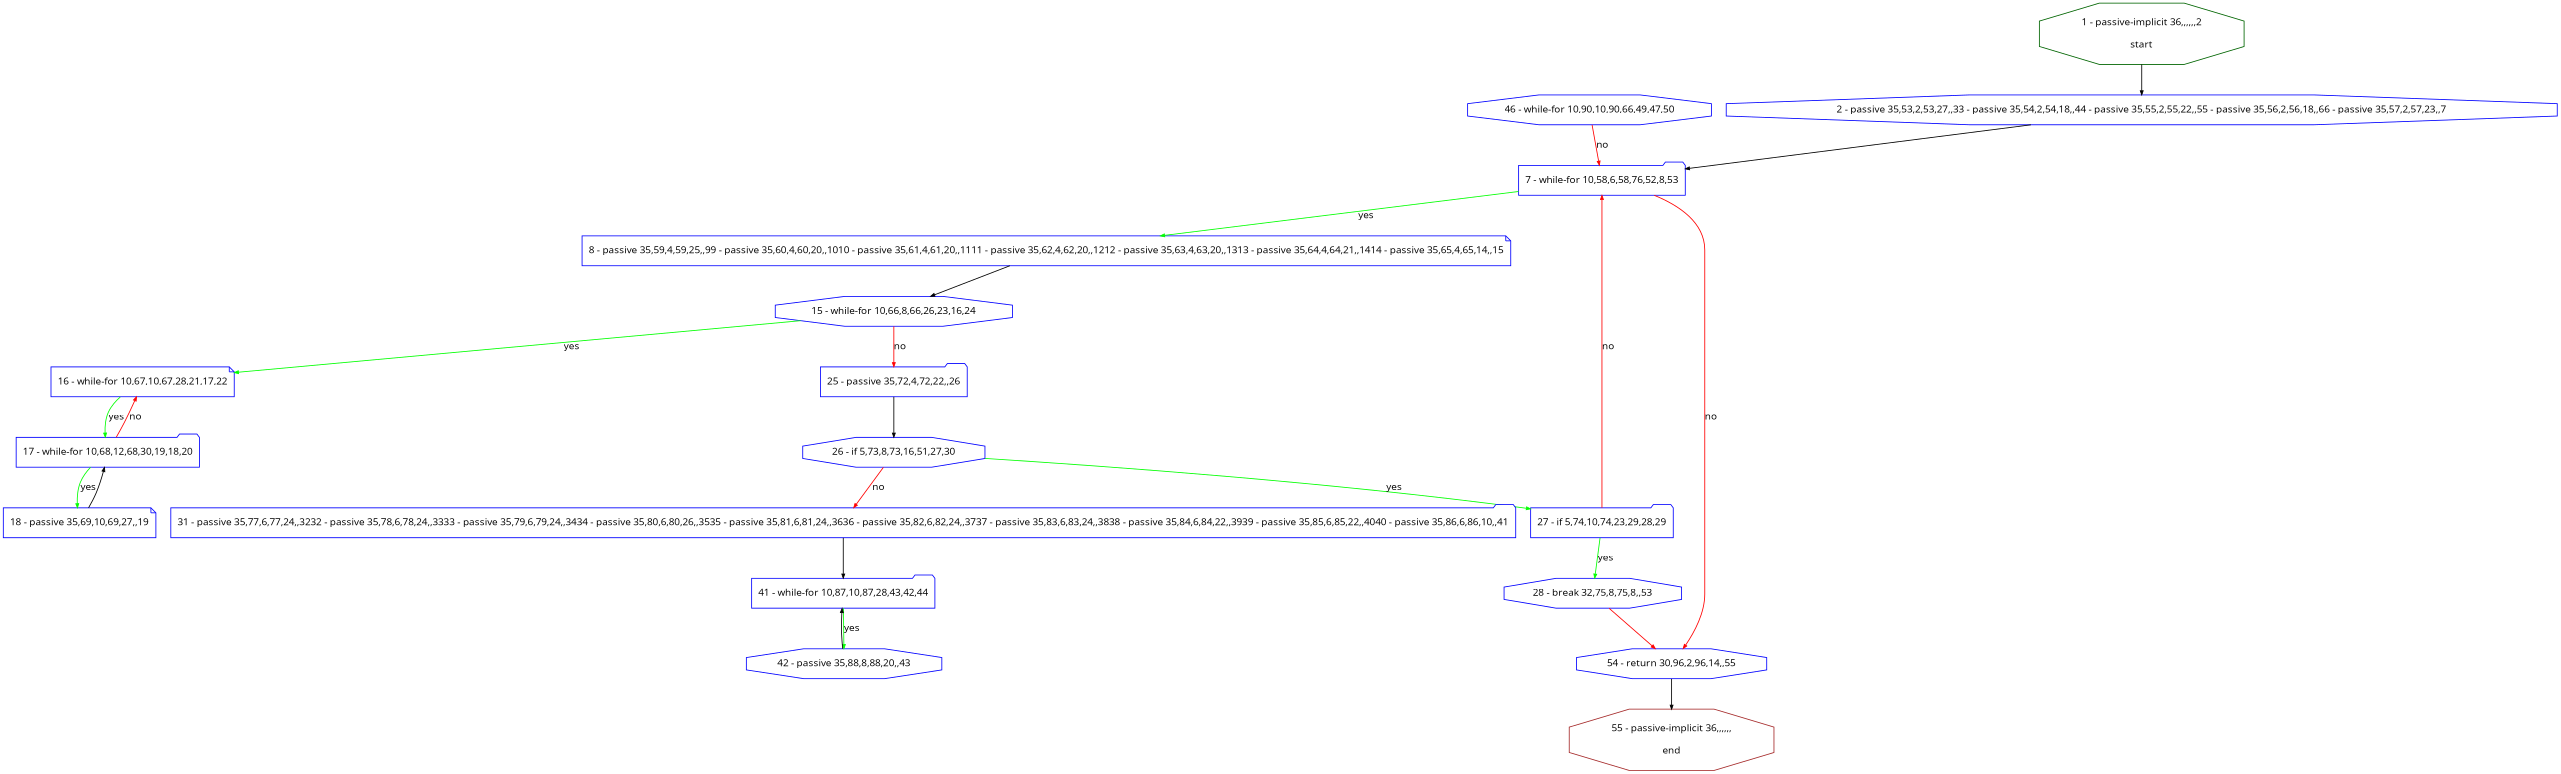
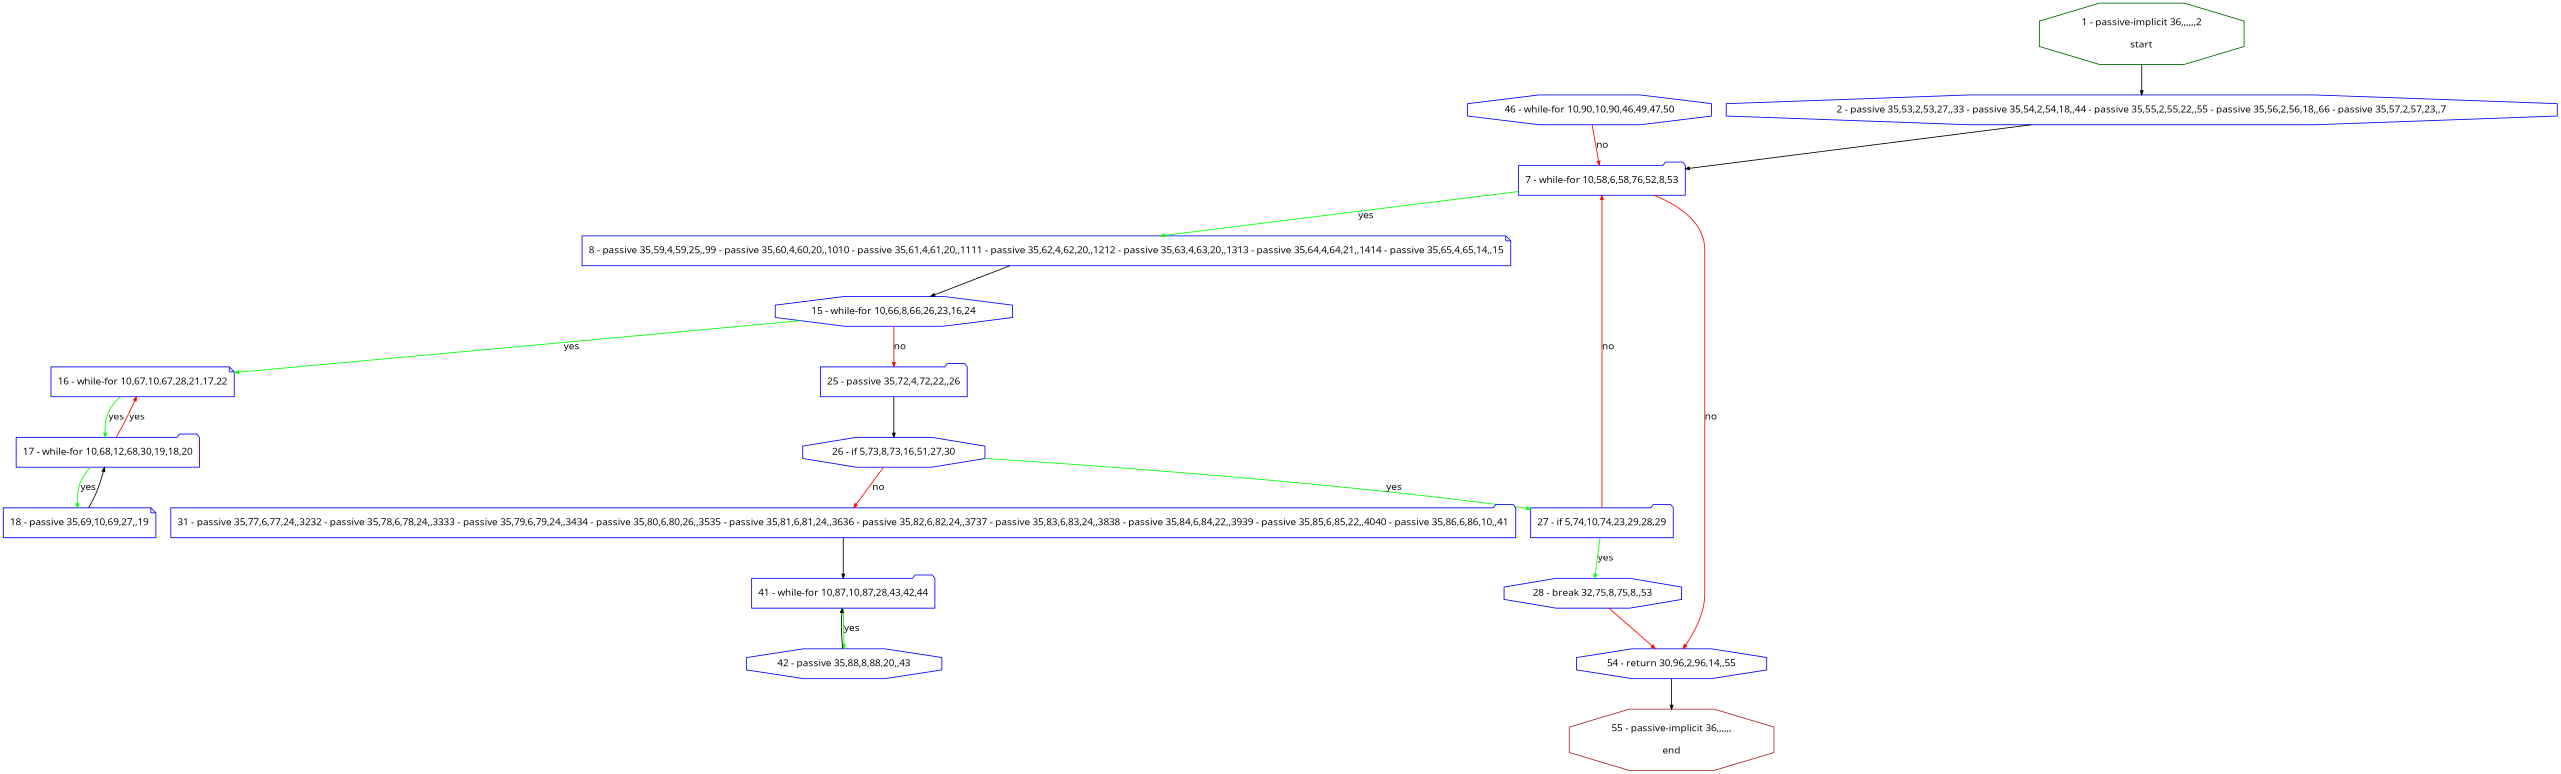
  digraph {
    bgcolor=white
    compound=true
    fillcolor="#FFFFCC"
    fontname="Open Sans"
    fontsize=12
    pack=true
    packmode=clust
    style="rounded,filled"
    node [color="#0000ff" compound=true fillcolor="#ffffff" fixedsize=false fontname="Open Sans" fontsize=12 node_initialized=no shape=octagon style=filled]
    edge [arrowhead=normal arrowsize=0.5 arrowtail=none color="#000000" compound=true dir=forward fontcolor=black fontname="Open Sans" fontsize=12]
    n1 [label="2 - passive 35,53,2,53,27,,33 - passive 35,54,2,54,18,,44 - passive 35,55,2,55,22,,55 - passive 35,56,2,56,18,,66 - passive 35,57,2,57,23,,7"]
    n2 [label="7 - while-for 10,58,6,58,76,52,8,53" shape=folder]
    n3 [label="8 - passive 35,59,4,59,25,,99 - passive 35,60,4,60,20,,1010 - passive 35,61,4,61,20,,1111 - passive 35,62,4,62,20,,1212 - passive 35,63,4,63,20,,1313 - passive 35,64,4,64,21,,1414 - passive 35,65,4,65,14,,15" shape=note]
    n4 [label="54 - return 30,96,2,96,14,,55"]
    n5 [color="#006400" label="1 - passive-implicit 36,,,,,,2\n\nstart"]
    n6 [label="15 - while-for 10,66,8,66,26,23,16,24"]
    n7 [color="#a52a2a" label="55 - passive-implicit 36,,,,,,\n\nend"]
    n8 [label="16 - while-for 10,67,10,67,28,21,17,22" shape=note]
    n9 [label="25 - passive 35,72,4,72,22,,26" shape=folder]
    n10 [label="17 - while-for 10,68,12,68,30,19,18,20" shape=folder]
    n11 [label="26 - if 5,73,8,73,16,51,27,30"]
    n12 [label="18 - passive 35,69,10,69,27,,19" shape=note]
    n13 [label="27 - if 5,74,10,74,23,29,28,29" shape=folder]
    n14 [label="31 - passive 35,77,6,77,24,,3232 - passive 35,78,6,78,24,,3333 - passive 35,79,6,79,24,,3434 - passive 35,80,6,80,26,,3535 - passive 35,81,6,81,24,,3636 - passive 35,82,6,82,24,,3737 - passive 35,83,6,83,24,,3838 - passive 35,84,6,84,22,,3939 - passive 35,85,6,85,22,,4040 - passive 35,86,6,86,10,,41" shape=folder]
    n15 [label="28 - break 32,75,8,75,8,,53"]
    n16 [label="41 - while-for 10,87,10,87,28,43,42,44" shape=folder]
    n17 [label="42 - passive 35,88,8,88,20,,43"]
-   n18 [label="46 - while-for 10,90,10,90,66,49,47,50"]
+   n18 [label="46 - while-for 10,90,10,90,46,49,47,50"]
    n1 -> n2
    n2 -> n3 [color="#00ff00" label=yes]
    n2 -> n4 [color="#ff0000" label=no]
    n3 -> n6
    n4 -> n7
    n5 -> n1
    n6 -> n8 [color="#00ff00" label=yes]
    n6 -> n9 [color="#ff0000" label=no]
    n8 -> n10 [color="#00ff00" label=yes]
    n9 -> n11
-   n10 -> n8 [color="#ff0000" label=no]
+   n10 -> n8 [color="#ff0000" label=yes]
    n10 -> n12 [color="#00ff00" label=yes]
    n11 -> n13 [color="#00ff00" label=yes]
    n11 -> n14 [color="#ff0000" label=no]
    n12 -> n10
    n13 -> n2 [color="#ff0000" label=no]
    n13 -> n15 [color="#00ff00" label=yes]
    n14 -> n16
    n15 -> n4 [color="#ff0000"]
    n16 -> n17 [color="#00ff00" label=yes]
    n17 -> n16
    n18 -> n2 [color="#ff0000" label=no]
  }
